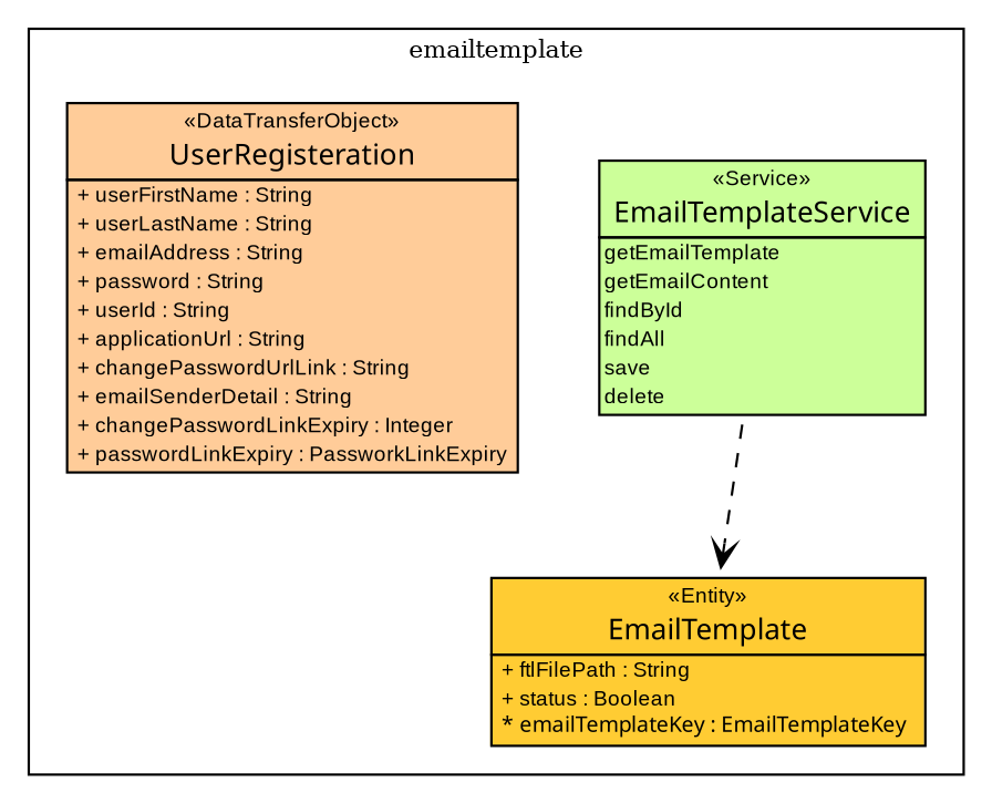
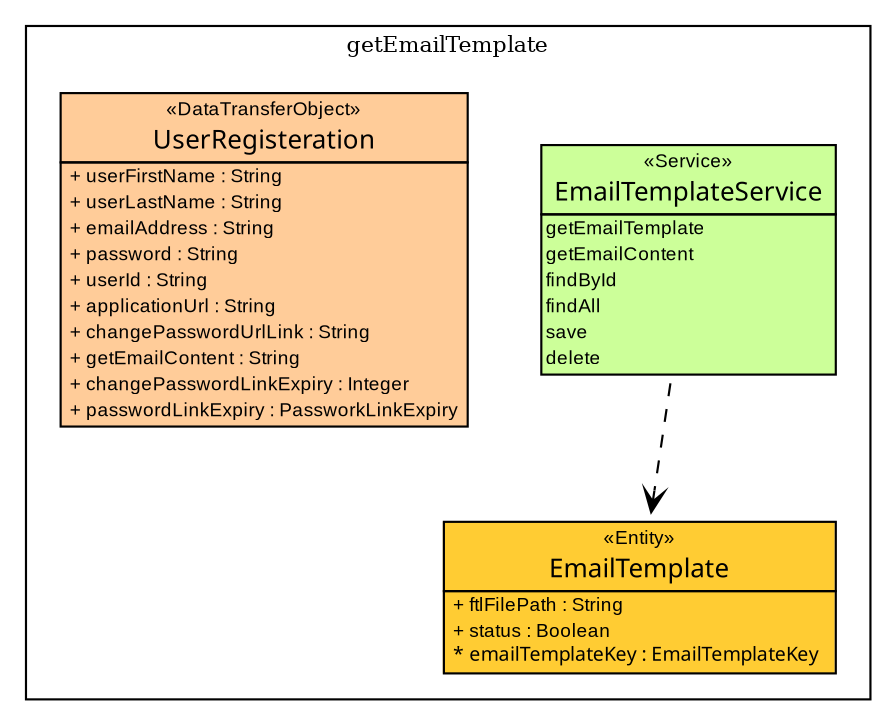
  digraph {
    fontsize=10
    node [fontcolor=black fontname=arial fontsize=9.0 shape=plaintext]
    n1 [label=<<table border="0" cellborder="1" cellspacing="0" cellpadding="0" port="p" bgcolor="#CCFF99" > 	<tr><td> 	<table border="0" cellspacing="1" cellpadding="1"> 		<tr><td> &laquo;Service&raquo; </td></tr> 		<tr><td><font face="arialbd"  point-size="12.0"> EmailTemplateService </font></td></tr> 	</table></td></tr> 		<tr><td> 			<table border="0" cellspacing="0" cellpadding="1">	 		 				<tr><td align="left">getEmailTemplate</td></tr>			  				<tr><td align="left">getEmailContent</td></tr>			  				<tr><td align="left">findById</td></tr>			  				<tr><td align="left">findAll</td></tr>			  				<tr><td align="left">save</td></tr>			  				<tr><td align="left">delete</td></tr>			  			</table>		 		</td></tr> 	</table>>]
    n2 [label=<<table border="0" cellborder="1" cellspacing="0" cellpadding="0" port="p" bgcolor="#FFCC33"> 	<tr><td> 	<table border="0" cellspacing="1" cellpadding="1"> 		<tr><td> &laquo;Entity&raquo; </td></tr> 		<tr><td><font face="arialbd"  point-size="12.0"> EmailTemplate </font></td></tr> 	</table></td></tr> 	 	 		<tr><td> 			<table border="0" cellspacing="0" cellpadding="1">	 		 		 			 				<tr><td align="left"> + ftlFilePath : String </td></tr> 			 		 		  		 			 				<tr><td align="left"> + status : Boolean </td></tr> 			 		 		  		 		  			<tr><td align="left"><font face="arialbd"> * emailTemplateKey : EmailTemplateKey </font> </td></tr>			 		  		 		 			</table>		 		</td></tr> 	 	 	 	</table>>]
-   n3 [label=<<table border="0" cellborder="1" cellspacing="0" cellpadding="0" port="p" bgcolor="#FFCC99"> 	<tr><td> 	<table border="0" cellspacing="1" cellpadding="1"> 		<tr><td> &laquo;DataTransferObject&raquo; </td></tr> 		<tr><td><font face="arialbd"  point-size="12.0"> UserRegisteration </font></td></tr> 	</table></td></tr> 	 	 		<tr><td> 			<table border="0" cellspacing="0" cellpadding="1">	 		 		 			 				<tr><td align="left"> + userFirstName : String </td></tr> 			 		 		  		 			 				<tr><td align="left"> + userLastName : String </td></tr> 			 		 		  		 			 				<tr><td align="left"> + emailAddress : String </td></tr> 			 		 		  		 			 				<tr><td align="left"> + password : String </td></tr> 			 		 		  		 			 				<tr><td align="left"> + userId : String </td></tr> 			 		 		  		 			 				<tr><td align="left"> + applicationUrl : String </td></tr> 			 		 		  		 			 				<tr><td align="left"> + changePasswordUrlLink : String </td></tr> 			 		 		  		 			 				<tr><td align="left"> + emailSenderDetail : String </td></tr> 			 		 		  		 			 				<tr><td align="left"> + changePasswordLinkExpiry : Integer </td></tr> 			 		 		  		 		 		 			<tr><td align="left"> + passwordLinkExpiry : PassworkLinkExpiry </td></tr> 		  		 			</table>		 		</td></tr> 	 	 	 	</table>>]
+   n3 [label=<<table border="0" cellborder="1" cellspacing="0" cellpadding="0" port="p" bgcolor="#FFCC99"> 	<tr><td> 	<table border="0" cellspacing="1" cellpadding="1"> 		<tr><td> &laquo;DataTransferObject&raquo; </td></tr> 		<tr><td><font face="arialbd"  point-size="12.0"> UserRegisteration </font></td></tr> 	</table></td></tr> 	 	 		<tr><td> 			<table border="0" cellspacing="0" cellpadding="1">	 		 		 			 				<tr><td align="left"> + userFirstName : String </td></tr> 			 		 		  		 			 				<tr><td align="left"> + userLastName : String </td></tr> 			 		 		  		 			 				<tr><td align="left"> + emailAddress : String </td></tr> 			 		 		  		 			 				<tr><td align="left"> + password : String </td></tr> 			 		 		  		 			 				<tr><td align="left"> + userId : String </td></tr> 			 		 		  		 			 				<tr><td align="left"> + applicationUrl : String </td></tr> 			 		 		  		 			 				<tr><td align="left"> + changePasswordUrlLink : String </td></tr> 			 		 		  		 			 				<tr><td align="left"> + getEmailContent : String </td></tr> 			 		 		  		 			 				<tr><td align="left"> + changePasswordLinkExpiry : Integer </td></tr> 			 		 		  		 		 		 			<tr><td align="left"> + passwordLinkExpiry : PassworkLinkExpiry </td></tr> 		  		 			</table>		 		</td></tr> 	 	 	 	</table>>]
    subgraph cluster_1 {
-     label=emailtemplate
+     label=getEmailTemplate
      n1
      n2
      n3
    }
    n1 -> n2 [arrowhead=open arrowtail=none fontsize=10 style=dashed]
  }
